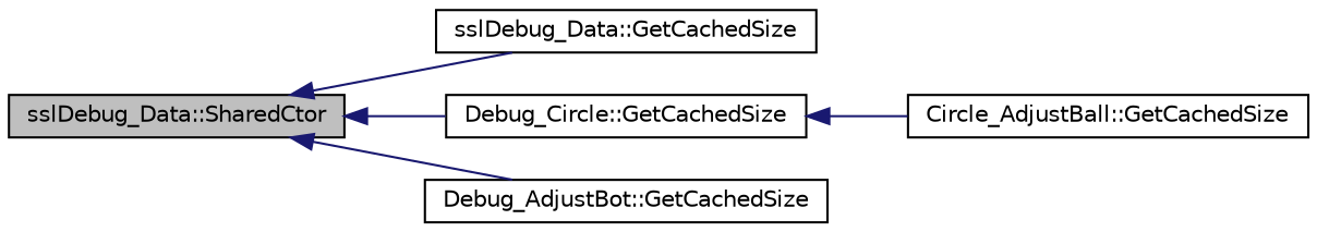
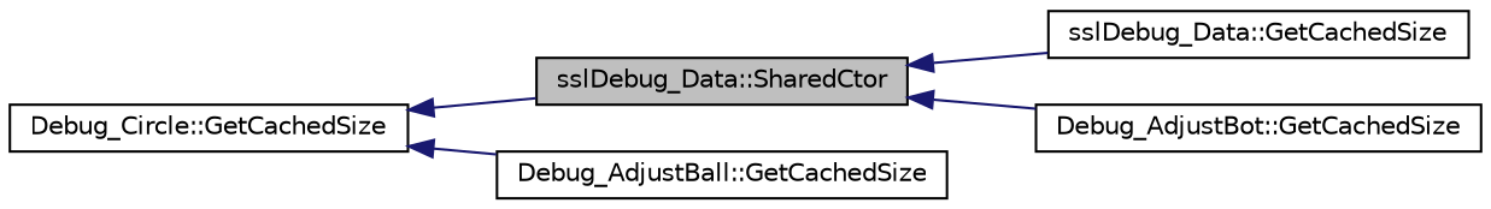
  digraph {
    rankdir=LR
    node [color=black fillcolor=white fontname=Helvetica fontsize=10 shape=record style=filled]
    edge [color=midnightblue dir=back fontname=Helvetica fontsize=10 labelfontname=Helvetica labelfontsize=10 style=solid]
    n1 [fillcolor=grey75 fontcolor=black height=0.2 label="sslDebug_Data::SharedCtor" width=0.4]
    n2 [height=0.2 label="sslDebug_Data::GetCachedSize" width=0.4]
    n3 [height=0.2 label="Debug_Circle::GetCachedSize" width=0.4]
    n4 [height=0.2 label="Debug_AdjustBot::GetCachedSize" width=0.4]
-   n5 [height=0.2 label="Circle_AdjustBall::GetCachedSize" width=0.4]
+   n5 [height=0.2 label="Debug_AdjustBall::GetCachedSize" width=0.4]
    n1 -> n2
-   n1 -> n3
+   n3 -> n1
    n1 -> n4
    n3 -> n5
  }
